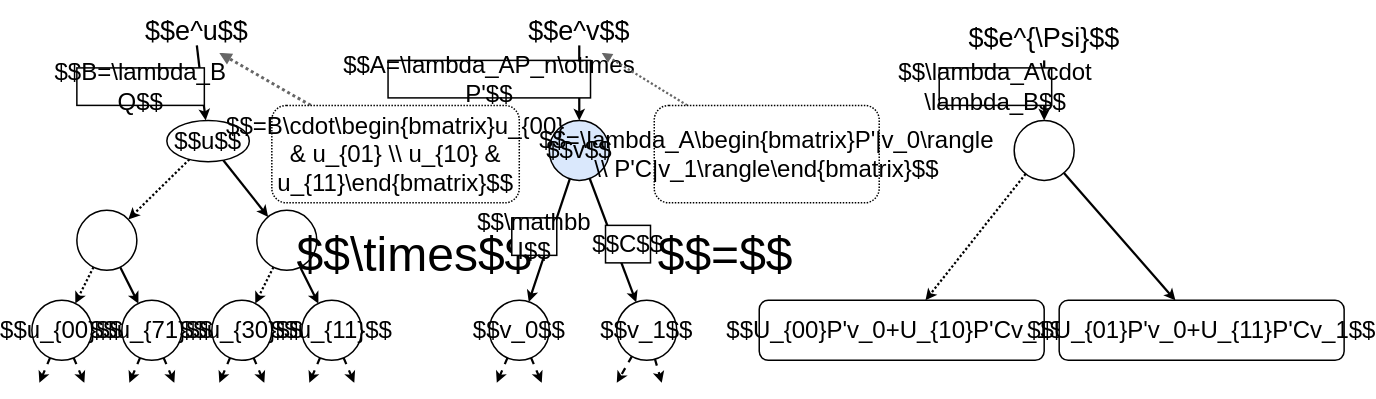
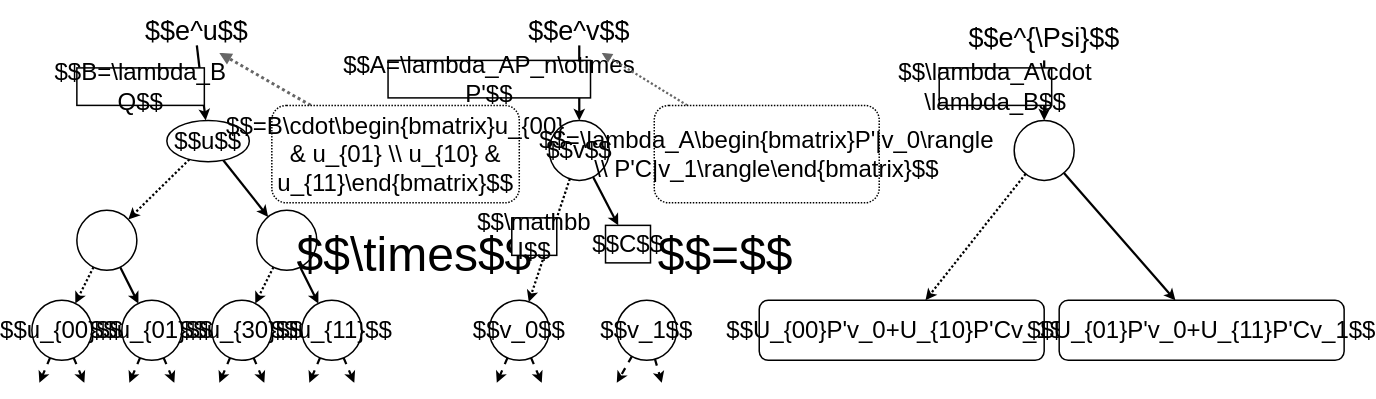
  <mxCell id="0" />
  <mxCell id="1" parent="0" />
  <mxCell id="2" style="rounded=0;orthogonalLoop=1;jettySize=auto;html=1;strokeWidth=3;dashed=1;dashPattern=1 1;fontSize=32;" parent="1" source="5" target="8" edge="1"><mxGeometry relative="1" as="geometry" /></mxCell>
  <mxCell id="3" style="edgeStyle=none;rounded=0;orthogonalLoop=1;jettySize=auto;html=1;strokeWidth=3;fontSize=32;" parent="1" source="5" target="11" edge="1"><mxGeometry relative="1" as="geometry" /></mxCell>
  <mxCell id="4" style="edgeStyle=none;rounded=0;orthogonalLoop=1;jettySize=auto;html=1;fontSize=32;startArrow=classic;startFill=1;endArrow=none;endFill=0;strokeWidth=3;" parent="1" source="5" edge="1"><mxGeometry relative="1" as="geometry"><mxPoint x="240" y="60" as="targetPoint" /></mxGeometry></mxCell>
  <mxCell id="5" value="$$u$$" style="ellipse;whiteSpace=wrap;html=1;aspect=fixed;strokeWidth=2;fontSize=32;" parent="1" vertex="1"><mxGeometry x="200" y="160" width="110" height="55" as="geometry" /></mxCell>
  <mxCell id="6" style="edgeStyle=none;rounded=0;orthogonalLoop=1;jettySize=auto;html=1;dashed=1;dashPattern=1 1;strokeWidth=3;fontSize=32;" parent="1" source="8" target="14" edge="1"><mxGeometry relative="1" as="geometry" /></mxCell>
  <mxCell id="7" style="edgeStyle=none;rounded=0;orthogonalLoop=1;jettySize=auto;html=1;strokeWidth=3;fontSize=32;" parent="1" source="8" target="17" edge="1"><mxGeometry relative="1" as="geometry" /></mxCell>
  <mxCell id="8" value="" style="ellipse;whiteSpace=wrap;html=1;aspect=fixed;strokeWidth=2;fontSize=32;" parent="1" vertex="1"><mxGeometry x="80" y="280" width="80" height="80" as="geometry" /></mxCell>
  <mxCell id="9" style="edgeStyle=none;rounded=0;orthogonalLoop=1;jettySize=auto;html=1;dashed=1;dashPattern=1 1;strokeWidth=3;fontSize=32;" parent="1" source="11" target="20" edge="1"><mxGeometry relative="1" as="geometry" /></mxCell>
  <mxCell id="10" style="edgeStyle=none;rounded=0;orthogonalLoop=1;jettySize=auto;html=1;strokeWidth=3;fontSize=32;" parent="1" source="11" target="23" edge="1"><mxGeometry relative="1" as="geometry" /></mxCell>
  <mxCell id="11" value="" style="ellipse;whiteSpace=wrap;html=1;aspect=fixed;strokeWidth=2;fontSize=32;" parent="1" vertex="1"><mxGeometry x="320" y="280" width="80" height="80" as="geometry" /></mxCell>
  <mxCell id="12" style="rounded=0;orthogonalLoop=1;jettySize=auto;html=1;strokeWidth=3;dashed=1;" parent="1" source="14" edge="1"><mxGeometry relative="1" as="geometry"><mxPoint x="30" y="510" as="targetPoint" /></mxGeometry></mxCell>
  <mxCell id="13" style="edgeStyle=none;rounded=0;orthogonalLoop=1;jettySize=auto;html=1;dashed=1;strokeWidth=3;" parent="1" source="14" edge="1"><mxGeometry relative="1" as="geometry"><mxPoint x="90" y="510" as="targetPoint" /></mxGeometry></mxCell>
  <mxCell id="14" value="$$u_{00}$$" style="ellipse;whiteSpace=wrap;html=1;aspect=fixed;strokeWidth=2;fontSize=32;" parent="1" vertex="1"><mxGeometry x="20" y="400" width="80" height="80" as="geometry" /></mxCell>
  <mxCell id="15" style="edgeStyle=none;rounded=0;orthogonalLoop=1;jettySize=auto;html=1;dashed=1;strokeWidth=3;" parent="1" source="17" edge="1"><mxGeometry relative="1" as="geometry"><mxPoint x="150" y="510" as="targetPoint" /></mxGeometry></mxCell>
  <mxCell id="16" style="edgeStyle=none;rounded=0;orthogonalLoop=1;jettySize=auto;html=1;dashed=1;strokeWidth=3;" parent="1" source="17" edge="1"><mxGeometry relative="1" as="geometry"><mxPoint x="210" y="510" as="targetPoint" /></mxGeometry></mxCell>
- <mxCell id="17" value="$$u_{71}$$" style="ellipse;whiteSpace=wrap;html=1;aspect=fixed;strokeWidth=2;fontSize=32;" parent="1" vertex="1"><mxGeometry x="140" y="400" width="80" height="80" as="geometry" /></mxCell>
+ <mxCell id="17" value="$$u_{01}$$" style="ellipse;whiteSpace=wrap;html=1;aspect=fixed;strokeWidth=2;fontSize=32;" parent="1" vertex="1"><mxGeometry x="140" y="400" width="80" height="80" as="geometry" /></mxCell>
  <mxCell id="18" style="edgeStyle=none;rounded=0;orthogonalLoop=1;jettySize=auto;html=1;dashed=1;strokeWidth=3;" parent="1" source="20" edge="1"><mxGeometry relative="1" as="geometry"><mxPoint x="270" y="510" as="targetPoint" /></mxGeometry></mxCell>
  <mxCell id="19" style="edgeStyle=none;rounded=0;orthogonalLoop=1;jettySize=auto;html=1;dashed=1;strokeWidth=3;" parent="1" source="20" edge="1"><mxGeometry relative="1" as="geometry"><mxPoint x="330" y="510" as="targetPoint" /></mxGeometry></mxCell>
  <mxCell id="20" value="$$u_{30}$$" style="ellipse;whiteSpace=wrap;html=1;aspect=fixed;strokeWidth=2;fontSize=32;" parent="1" vertex="1"><mxGeometry x="260" y="400" width="80" height="80" as="geometry" /></mxCell>
  <mxCell id="21" style="edgeStyle=none;rounded=0;orthogonalLoop=1;jettySize=auto;html=1;dashed=1;strokeWidth=3;" parent="1" source="23" edge="1"><mxGeometry relative="1" as="geometry"><mxPoint x="390" y="510" as="targetPoint" /></mxGeometry></mxCell>
  <mxCell id="22" style="edgeStyle=none;rounded=0;orthogonalLoop=1;jettySize=auto;html=1;dashed=1;strokeWidth=3;" parent="1" source="23" edge="1"><mxGeometry relative="1" as="geometry"><mxPoint x="450" y="510" as="targetPoint" /></mxGeometry></mxCell>
  <mxCell id="23" value="$$u_{11}$$" style="ellipse;whiteSpace=wrap;html=1;aspect=fixed;strokeWidth=2;fontSize=32;" parent="1" vertex="1"><mxGeometry x="380" y="400" width="80" height="80" as="geometry" /></mxCell>
  <mxCell id="24" value="$$\times$$" style="text;html=1;strokeColor=none;fillColor=none;align=center;verticalAlign=middle;whiteSpace=wrap;rounded=0;fontSize=64;" parent="1" vertex="1"><mxGeometry x="510" y="320" width="40" height="40" as="geometry" /></mxCell>
- <mxCell id="25" style="rounded=0;orthogonalLoop=1;jettySize=auto;html=1;fontSize=32;dashed=0;dashPattern=1 1;strokeWidth=3;" parent="1" source="28" target="31" edge="1"><mxGeometry relative="1" as="geometry" /></mxCell>
- <mxCell id="26" style="edgeStyle=none;rounded=0;orthogonalLoop=1;jettySize=auto;html=1;fontSize=32;strokeWidth=3;" parent="1" source="28" target="34" edge="1"><mxGeometry relative="1" as="geometry" /></mxCell>
+ <mxCell id="25" style="rounded=0;orthogonalLoop=1;jettySize=auto;html=1;fontSize=32;dashed=1;dashPattern=1 1;strokeWidth=3;" parent="1" source="28" target="31" edge="1"><mxGeometry relative="1" as="geometry" /></mxCell>
+ <mxCell id="26" style="edgeStyle=none;rounded=0;orthogonalLoop=1;jettySize=auto;html=1;fontSize=32;strokeWidth=3;" parent="1" source="28" target="41" edge="1"><mxGeometry relative="1" as="geometry" /></mxCell>
  <mxCell id="27" style="edgeStyle=none;rounded=0;orthogonalLoop=1;jettySize=auto;html=1;fontSize=32;strokeWidth=3;startArrow=classic;startFill=1;endArrow=none;endFill=0;" parent="1" source="28" edge="1"><mxGeometry relative="1" as="geometry"><mxPoint x="750" y="60" as="targetPoint" /></mxGeometry></mxCell>
- <mxCell id="28" value="$$v$$" style="ellipse;whiteSpace=wrap;html=1;aspect=fixed;strokeWidth=2;fontSize=32;fillColor=#dae8fc;" parent="1" vertex="1"><mxGeometry x="710" y="160" width="80" height="80" as="geometry" /></mxCell>
+ <mxCell id="28" value="$$v$$" style="ellipse;whiteSpace=wrap;html=1;aspect=fixed;strokeWidth=2;fontSize=32;" parent="1" vertex="1"><mxGeometry x="710" y="160" width="80" height="80" as="geometry" /></mxCell>
  <mxCell id="29" style="edgeStyle=none;rounded=0;orthogonalLoop=1;jettySize=auto;html=1;dashed=1;strokeWidth=3;" parent="1" source="31" edge="1"><mxGeometry relative="1" as="geometry"><mxPoint x="640" y="510" as="targetPoint" /></mxGeometry></mxCell>
  <mxCell id="30" style="edgeStyle=none;rounded=0;orthogonalLoop=1;jettySize=auto;html=1;dashed=1;strokeWidth=3;" parent="1" source="31" edge="1"><mxGeometry relative="1" as="geometry"><mxPoint x="700" y="510" as="targetPoint" /></mxGeometry></mxCell>
  <mxCell id="31" value="$$v_0$$" style="ellipse;whiteSpace=wrap;html=1;aspect=fixed;strokeWidth=2;fontSize=32;" parent="1" vertex="1"><mxGeometry x="630" y="400" width="80" height="80" as="geometry" /></mxCell>
  <mxCell id="32" style="edgeStyle=none;rounded=0;orthogonalLoop=1;jettySize=auto;html=1;dashed=1;strokeWidth=3;" parent="1" source="34" edge="1"><mxGeometry relative="1" as="geometry"><mxPoint x="800" y="510" as="targetPoint" /></mxGeometry></mxCell>
  <mxCell id="33" style="edgeStyle=none;rounded=0;orthogonalLoop=1;jettySize=auto;html=1;dashed=1;strokeWidth=3;" parent="1" source="34" edge="1"><mxGeometry relative="1" as="geometry"><mxPoint x="860" y="510" as="targetPoint" /></mxGeometry></mxCell>
  <mxCell id="34" value="$$v_1$$" style="ellipse;whiteSpace=wrap;html=1;aspect=fixed;strokeWidth=2;fontSize=32;" parent="1" vertex="1"><mxGeometry x="800" y="400" width="80" height="80" as="geometry" /></mxCell>
  <mxCell id="35" value="$$=$$" style="text;html=1;strokeColor=none;fillColor=none;align=center;verticalAlign=middle;whiteSpace=wrap;rounded=0;fontSize=64;" parent="1" vertex="1"><mxGeometry x="920" y="320" width="50" height="40" as="geometry" /></mxCell>
  <mxCell id="36" style="edgeStyle=none;rounded=0;orthogonalLoop=1;jettySize=auto;html=1;fontSize=32;startArrow=classic;startFill=1;endArrow=none;endFill=0;strokeWidth=3;" parent="1" source="39" edge="1"><mxGeometry relative="1" as="geometry"><mxPoint x="1370" y="80" as="targetPoint" /></mxGeometry></mxCell>
  <mxCell id="37" style="edgeStyle=none;rounded=0;orthogonalLoop=1;jettySize=auto;html=1;fontSize=32;startArrow=none;startFill=0;endArrow=classic;endFill=1;strokeWidth=3;dashed=1;dashPattern=1 1;" parent="1" source="39" target="40" edge="1"><mxGeometry relative="1" as="geometry" /></mxCell>
  <mxCell id="38" style="edgeStyle=none;rounded=0;orthogonalLoop=1;jettySize=auto;html=1;fontSize=32;startArrow=none;startFill=0;endArrow=classic;endFill=1;strokeWidth=3;" parent="1" source="39" target="45" edge="1"><mxGeometry relative="1" as="geometry" /></mxCell>
  <mxCell id="39" value="" style="ellipse;whiteSpace=wrap;html=1;aspect=fixed;strokeWidth=2;fontSize=32;" parent="1" vertex="1"><mxGeometry x="1330" y="160" width="80" height="80" as="geometry" /></mxCell>
  <mxCell id="40" value="$$U_{00}P'v_0+U_{10}P'Cv_1$$" style="rounded=1;whiteSpace=wrap;html=1;fontSize=32;strokeWidth=2;" parent="1" vertex="1"><mxGeometry x="990" y="400" width="380" height="80" as="geometry" /></mxCell>
  <mxCell id="41" value="$$C$$" style="rounded=0;whiteSpace=wrap;html=1;fontSize=32;strokeWidth=2;" parent="1" vertex="1"><mxGeometry x="785" y="300" width="60" height="50" as="geometry" /></mxCell>
  <mxCell id="42" value="$$B=\lambda_B Q$$" style="rounded=0;whiteSpace=wrap;html=1;fontSize=32;strokeWidth=2;" parent="1" vertex="1"><mxGeometry x="80" y="90" width="170" height="50" as="geometry" /></mxCell>
  <mxCell id="43" value="$$A=\lambda_AP_n\otimes P'$$" style="rounded=0;whiteSpace=wrap;html=1;fontSize=32;strokeWidth=2;" parent="1" vertex="1"><mxGeometry x="495" y="80" width="270" height="50" as="geometry" /></mxCell>
  <mxCell id="44" value="$$\mathbb I$$" style="rounded=0;whiteSpace=wrap;html=1;fontSize=32;strokeWidth=2;" parent="1" vertex="1"><mxGeometry x="660" y="290" width="60" height="50" as="geometry" /></mxCell>
  <mxCell id="45" value="$$U_{01}P'v_0+U_{11}P'Cv_1$$" style="rounded=1;whiteSpace=wrap;html=1;fontSize=32;strokeWidth=2;" parent="1" vertex="1"><mxGeometry x="1390" y="400" width="380" height="80" as="geometry" /></mxCell>
  <mxCell id="46" style="edgeStyle=none;rounded=0;orthogonalLoop=1;jettySize=auto;html=1;fontSize=18;startArrow=none;startFill=0;endArrow=block;endFill=1;strokeWidth=3;fillColor=#f5f5f5;strokeColor=#666666;dashed=1;dashPattern=1 1;" parent="1" source="47" edge="1"><mxGeometry relative="1" as="geometry"><mxPoint x="780" y="70" as="targetPoint" /></mxGeometry></mxCell>
  <mxCell id="47" value="$$=\lambda_A\begin{bmatrix}P'|v_0\rangle \\ P'C|v_1\rangle\end{bmatrix}$$" style="rounded=1;whiteSpace=wrap;html=1;fontSize=32;strokeWidth=2;dashed=1;dashPattern=1 1;" parent="1" vertex="1"><mxGeometry x="850" y="140" width="300" height="130" as="geometry" /></mxCell>
  <mxCell id="48" style="edgeStyle=none;rounded=0;orthogonalLoop=1;jettySize=auto;html=1;dashed=1;dashPattern=1 1;fontSize=18;startArrow=none;startFill=0;endArrow=block;endFill=1;strokeWidth=4;fillColor=#f5f5f5;strokeColor=#666666;" parent="1" source="49" edge="1"><mxGeometry relative="1" as="geometry"><mxPoint x="366.316" y="160" as="sourcePoint" /><mxPoint x="270" y="70" as="targetPoint" /></mxGeometry></mxCell>
  <mxCell id="49" value="$$=B\cdot\begin{bmatrix}u_{00} &amp;amp; u_{01} \\ u_{10} &amp;amp; u_{11}\end{bmatrix}$$" style="rounded=1;whiteSpace=wrap;html=1;fontSize=32;strokeWidth=2;dashed=1;dashPattern=1 1;" parent="1" vertex="1"><mxGeometry x="340" y="140" width="330" height="130" as="geometry" /></mxCell>
  <mxCell id="50" value="$$\lambda_A\cdot \lambda_B$$" style="rounded=0;whiteSpace=wrap;html=1;fontSize=32;strokeWidth=2;" parent="1" vertex="1"><mxGeometry x="1230" y="90" width="150" height="50" as="geometry" /></mxCell>
  <mxCell id="51" value="$$e^u$$" style="text;html=1;strokeColor=none;fillColor=none;align=center;verticalAlign=middle;whiteSpace=wrap;rounded=0;fontSize=36;" vertex="1" parent="1"><mxGeometry x="200" y="20" width="80" height="40" as="geometry" /></mxCell>
  <mxCell id="52" value="$$e^v$$" style="text;html=1;strokeColor=none;fillColor=none;align=center;verticalAlign=middle;whiteSpace=wrap;rounded=0;fontSize=36;" vertex="1" parent="1"><mxGeometry x="710" y="20" width="80" height="40" as="geometry" /></mxCell>
  <mxCell id="53" value="$$e^{\Psi}$$" style="text;html=1;strokeColor=none;fillColor=none;align=center;verticalAlign=middle;whiteSpace=wrap;rounded=0;fontSize=36;" vertex="1" parent="1"><mxGeometry x="1330" y="30" width="80" height="40" as="geometry" /></mxCell>
